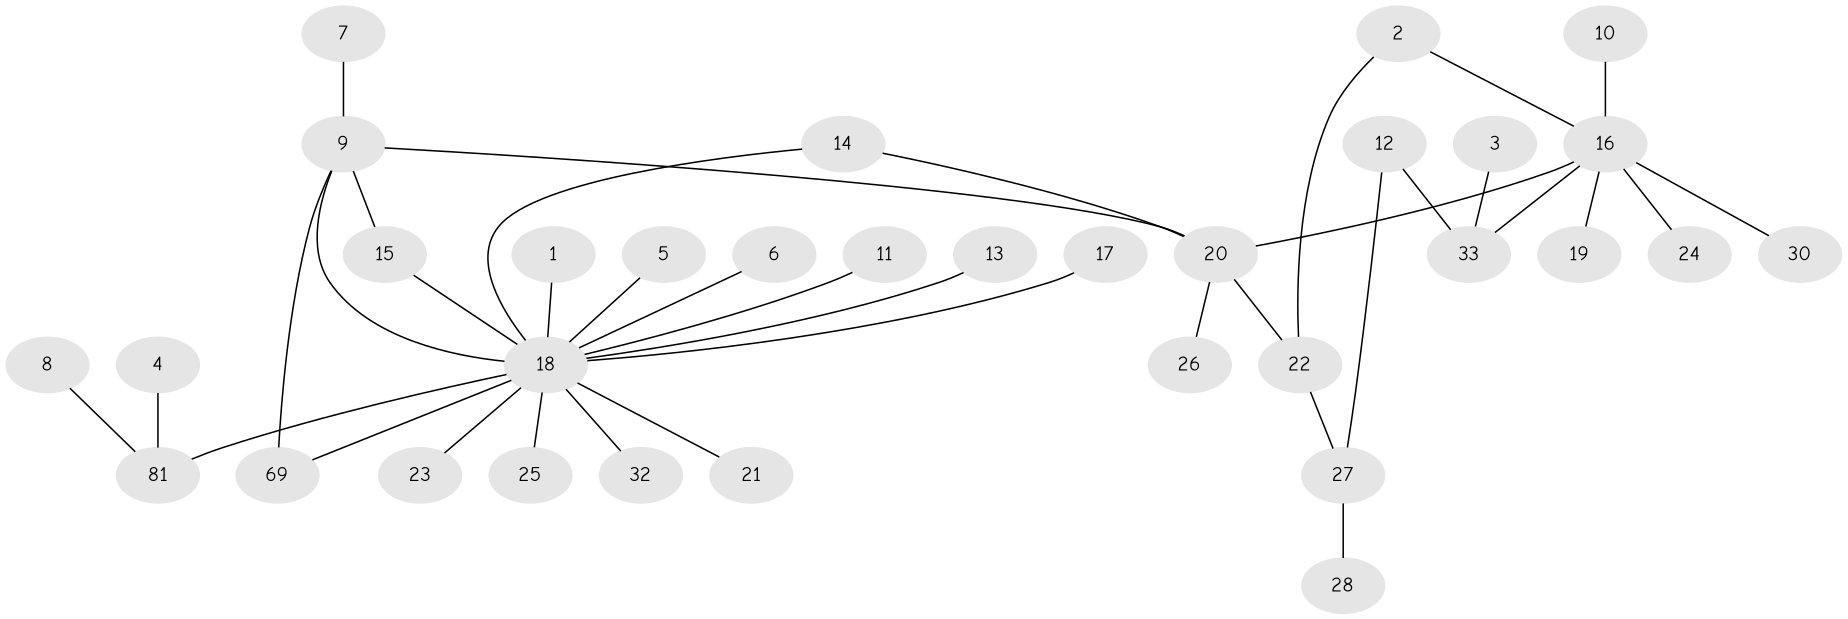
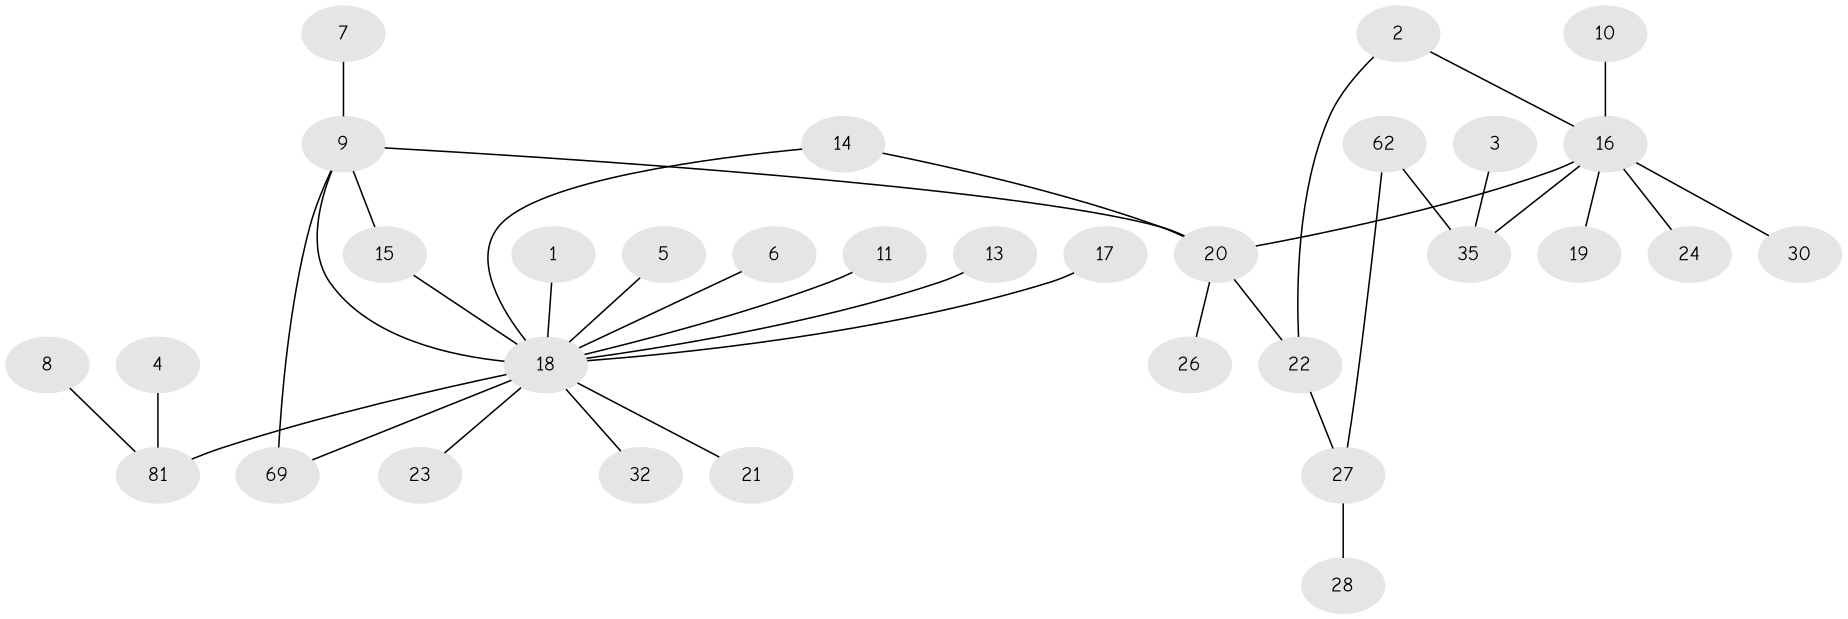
  graph {
    fontname="Comic Neue"
    node [color=gray90 fontname="Comic Neue" style=filled]
    edge [fontname="Comic Neue" weight=1.0]
    1
    18
    n3 [label=81]
    n4 [label=69]
    21
    23
-   25
    32
    2
    16
    22
-   33
+   33 [label=35]
    20
    19
    24
    30
    3
    4
    5
    6
    7
    9
    15
    27
    8
    26
    10
    11
-   12
+   12 [label=62]
    28
    13
    14
    17
    1 -- 18
    18 -- n3
    18 -- n4
    18 -- 21
    18 -- 23
-   18 -- 25
    18 -- 32
    2 -- 16
    2 -- 22
    16 -- 33
    16 -- 20
    16 -- 19
    16 -- 24
    16 -- 30
    22 -- 27
    20 -- 22
    20 -- 26
    3 -- 33
    4 -- n3
    5 -- 18
    6 -- 18
    7 -- 9 [weight=2.0]
    9 -- 18
    9 -- n4
    9 -- 20
    9 -- 15
    15 -- 18 [weight=2.0]
    27 -- 28
    8 -- n3
    10 -- 16
    11 -- 18
    12 -- 33 [weight=2.0]
    12 -- 27
    13 -- 18
    14 -- 18
    14 -- 20
    17 -- 18
  }
